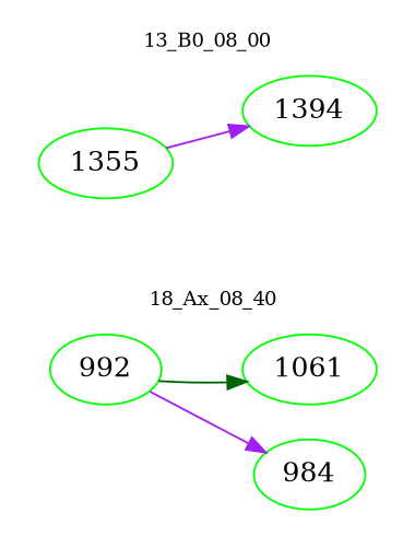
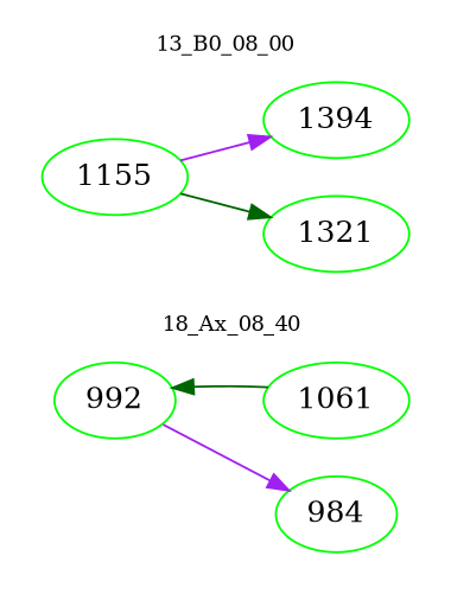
  digraph {
    rankdir=LR
    node [color=green]
    edge [color=purple]
    n1 [label=992]
    n2 [label=984]
    n3 [label=1061]
-   n4 [label=1355]
+   n4 [label=1155]
+   n5 [label=1321]
    n6 [label=1394]
    subgraph cluster_1 {
      color=white
      fontsize=10
      label="18_Ax_08_40"
      n1
      n2
      n3
    }
    subgraph cluster_2 {
      color=white
      fontsize=10
      label="13_B0_08_00"
      n4
+     n5
      n6
    }
    n1 -> n2
-   n1 -> n3 [color=darkgreen]
+   n3 -> n1 [color=darkgreen]
+   n4 -> n5 [color=darkgreen]
    n4 -> n6
  }
